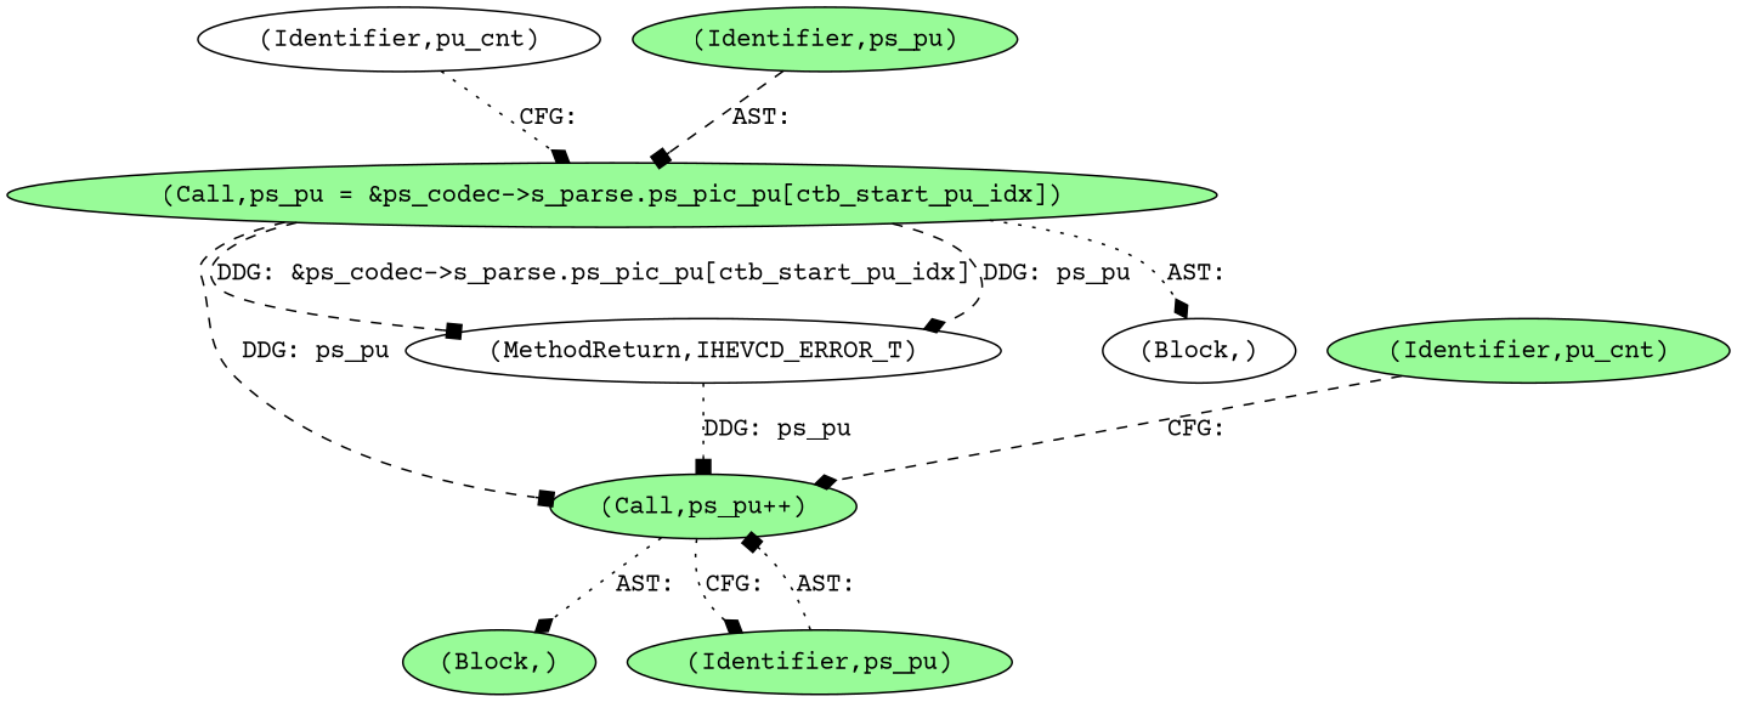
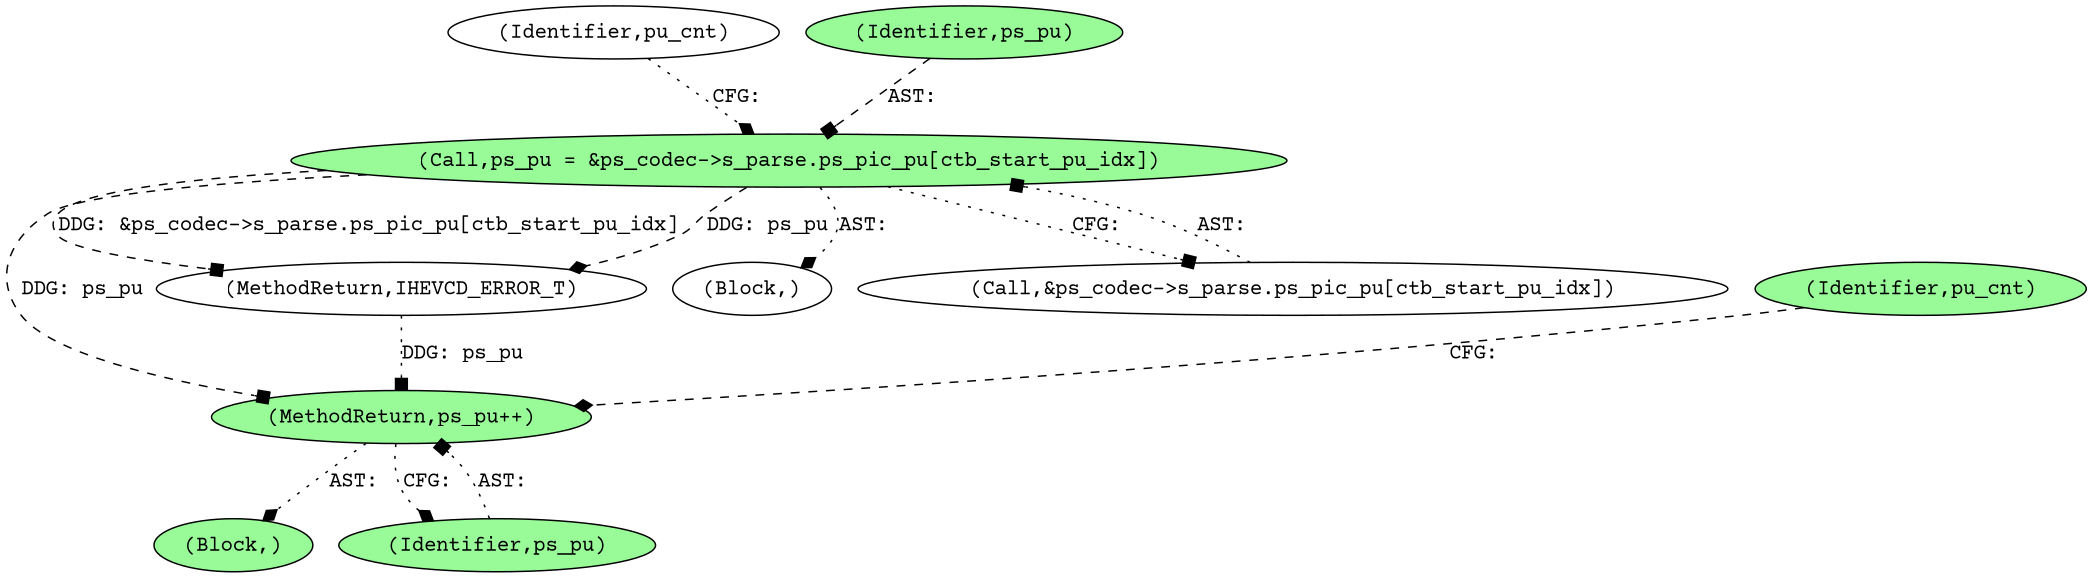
  digraph {
    fontname="Courier Prime"
    node [fillcolor=palegreen fontname="Courier Prime" style=filled]
    edge [arrowhead=box fontname="Courier Prime" style=dotted]
-   n1 [label="(Call,ps_pu++)"]
+   n1 [label="(MethodReturn,ps_pu++)"]
    n2 [label="(Block,)"]
    n3 [label="(Identifier,ps_pu)"]
    n4 [fillcolor=white label="(MethodReturn,IHEVCD_ERROR_T)"]
    n5 [label="(Call,ps_pu = &ps_codec->s_parse.ps_pic_pu[ctb_start_pu_idx])"]
    n6 [fillcolor=white label="(Block,)"]
+   n7 [fillcolor=white label="(Call,&ps_codec->s_parse.ps_pic_pu[ctb_start_pu_idx])"]
    n8 [label="(Identifier,pu_cnt)"]
    n9 [fillcolor=white label="(Identifier,pu_cnt)"]
    n10 [label="(Identifier,ps_pu)"]
    n1 -> n2 [arrowhead=diamond label="AST: "]
    n1 -> n3 [arrowhead=diamond label="CFG: "]
    n3 -> n1 [label="AST: "]
    n4 -> n1 [label="DDG: ps_pu"]
    n5 -> n1 [label="DDG: ps_pu" style=dashed]
    n5 -> n4 [label="DDG: &ps_codec->s_parse.ps_pic_pu[ctb_start_pu_idx]" style=dashed]
    n5 -> n4 [arrowhead=diamond label="DDG: ps_pu" style=dashed]
    n5 -> n6 [arrowhead=diamond label="AST: "]
+   n5 -> n7 [label="CFG: "]
+   n7 -> n5 [label="AST: "]
    n8 -> n1 [arrowhead=diamond label="CFG: " style=dashed]
    n9 -> n5 [arrowhead=diamond label="CFG: "]
    n10 -> n5 [label="AST: " style=dashed]
  }
